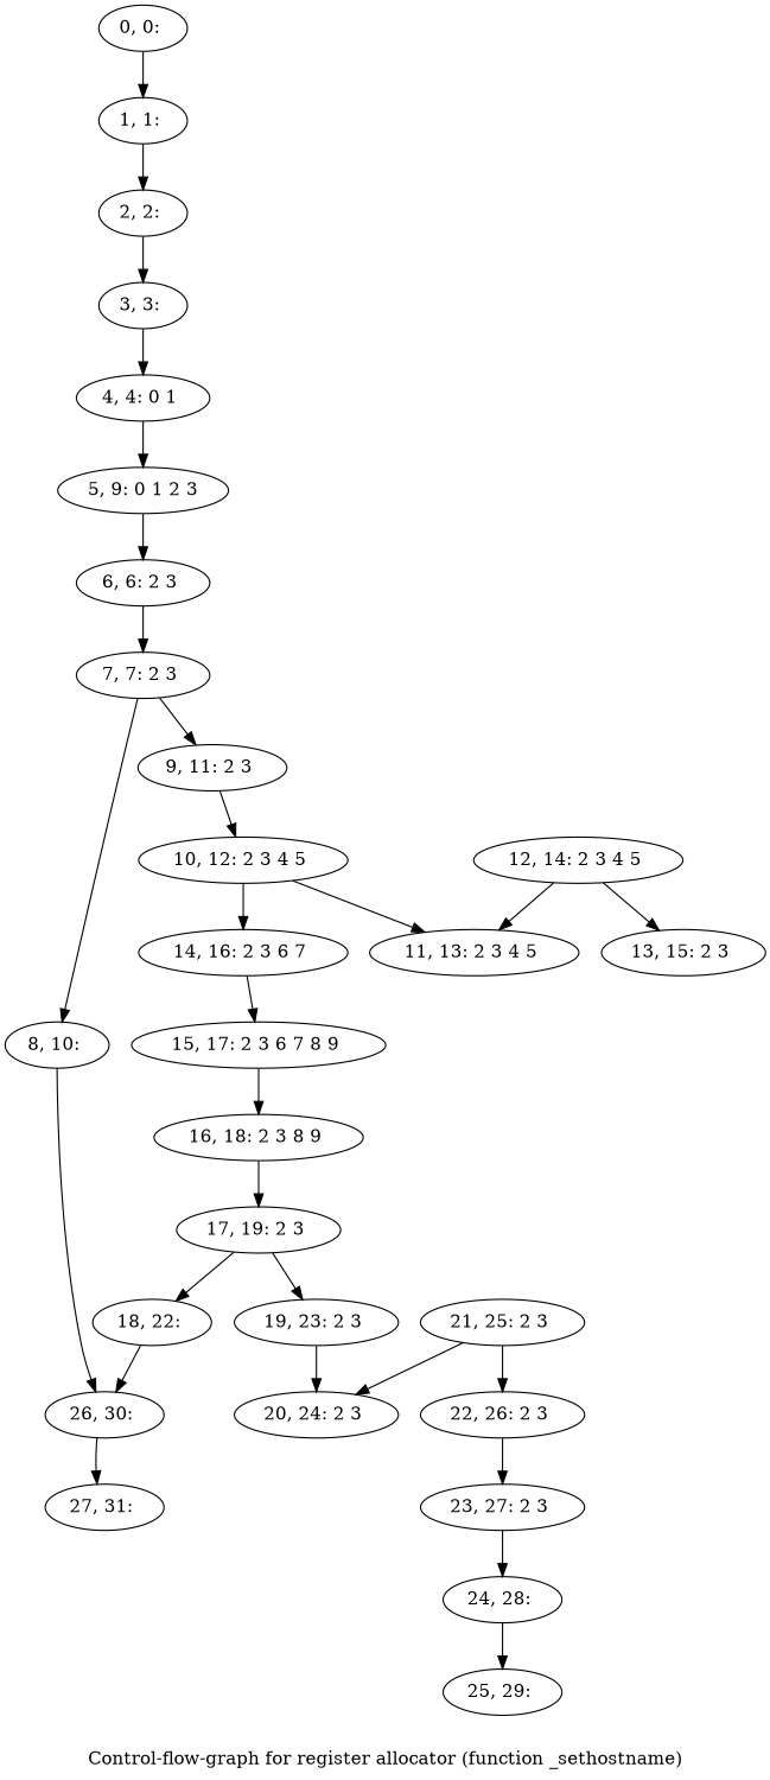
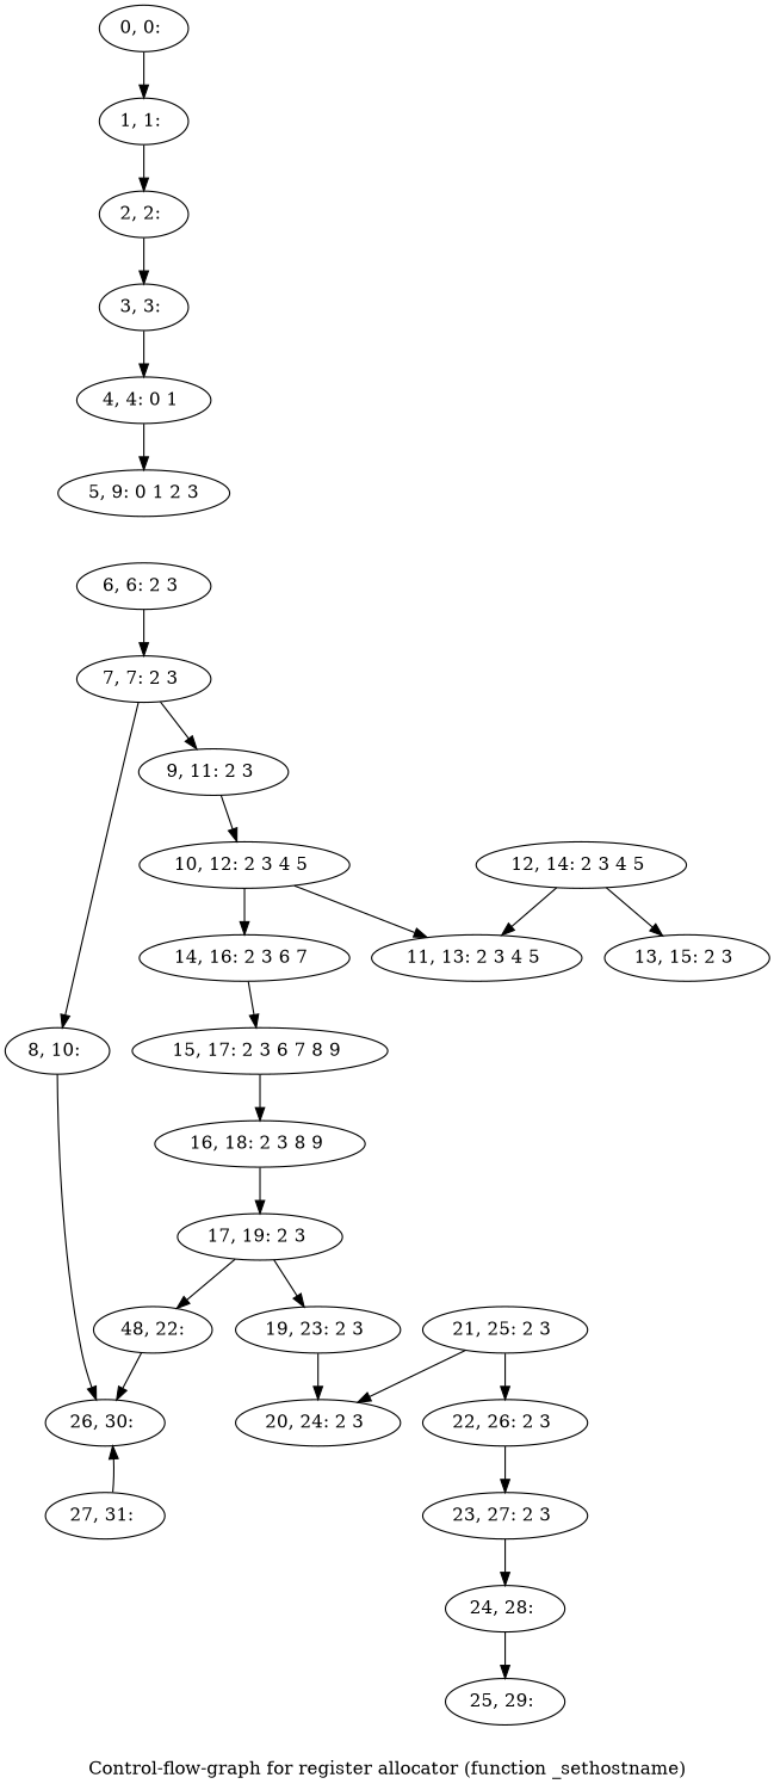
  digraph {
    label="Control-flow-graph for register allocator (function _sethostname)"
    n1 [label="0, 0: "]
    n2 [label="1, 1: "]
    n3 [label="2, 2: "]
    n4 [label="3, 3: "]
    n5 [label="4, 4: 0 1 "]
    n6 [label="5, 9: 0 1 2 3"]
    n7 [label="6, 6: 2 3 "]
    n8 [label="7, 7: 2 3 "]
    n9 [label="8, 10: "]
    n10 [label="9, 11: 2 3 "]
    n11 [label="26, 30: "]
    n12 [label="10, 12: 2 3 4 5 "]
    n13 [label="27, 31: "]
    n14 [label="11, 13: 2 3 4 5 "]
    n15 [label="14, 16: 2 3 6 7 "]
    n16 [label="12, 14: 2 3 4 5 "]
    n17 [label="13, 15: 2 3 "]
    n18 [label="15, 17: 2 3 6 7 8 9 "]
    n19 [label="16, 18: 2 3 8 9 "]
    n20 [label="17, 19: 2 3 "]
-   n21 [label="18, 22: "]
+   n21 [label="48, 22:"]
    n22 [label="19, 23: 2 3 "]
    n23 [label="20, 24: 2 3 "]
    n24 [label="21, 25: 2 3 "]
    n25 [label="22, 26: 2 3 "]
    n26 [label="23, 27: 2 3 "]
    n27 [label="24, 28: "]
    n28 [label="25, 29: "]
    n1 -> n2
    n2 -> n3
    n3 -> n4
    n4 -> n5
    n5 -> n6
-   n6 -> n7
    n7 -> n8
    n8 -> n9
    n8 -> n10
    n9 -> n11
    n10 -> n12
-   n11 -> n13
+   n13 -> n11
    n12 -> n14
    n12 -> n15
    n15 -> n18
    n16 -> n14
    n16 -> n17
    n18 -> n19
    n19 -> n20
    n20 -> n21
    n20 -> n22
    n21 -> n11
    n22 -> n23
    n24 -> n23
    n24 -> n25
    n25 -> n26
    n26 -> n27
    n27 -> n28
  }
